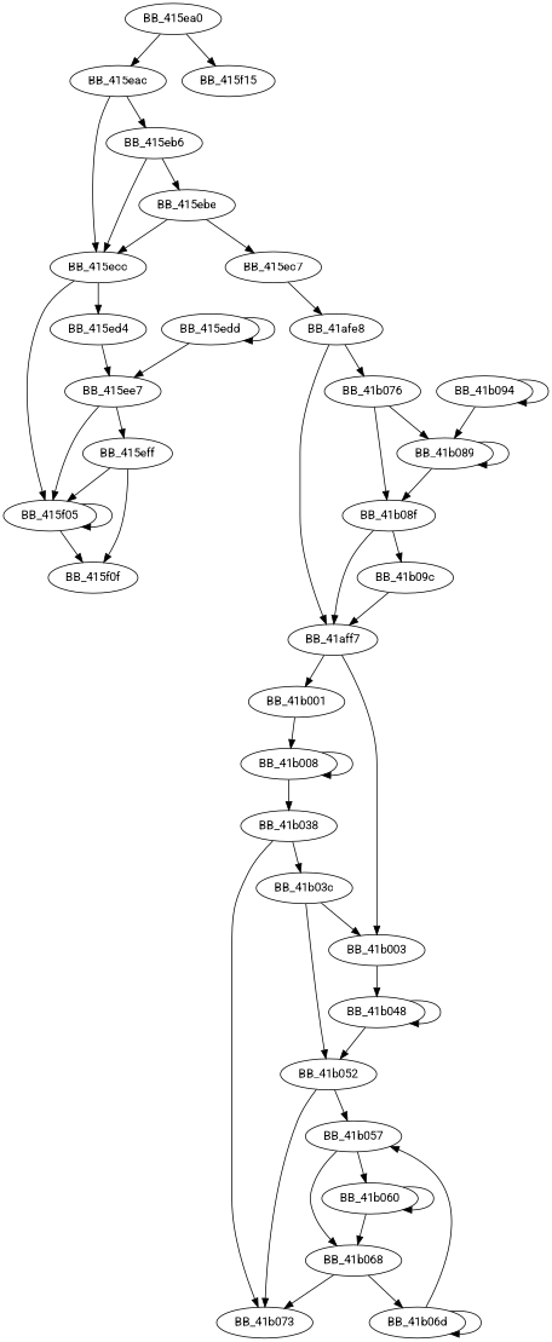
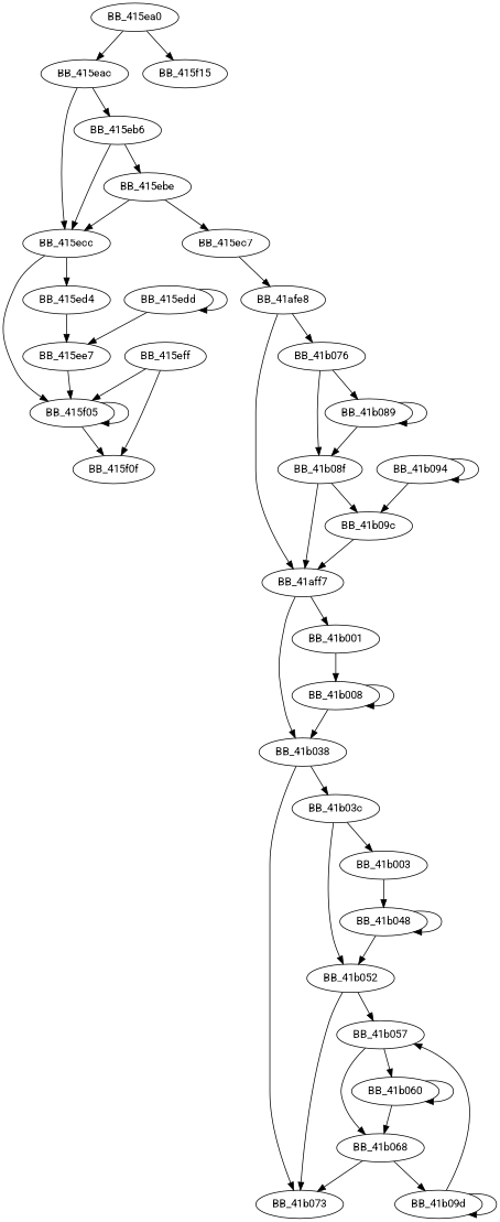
  digraph {
    fontname=Roboto
    node [fontname=Roboto]
    edge [fontname=Roboto]
    BB_415ea0
    BB_415eac
    BB_415f15
    BB_415eb6
    BB_415ecc
    BB_415ebe
    BB_415ed4
    BB_415f05
    BB_415ec7
    BB_415ee7
    BB_415f0f
    BB_41afe8
    BB_41aff7
    BB_41b076
    BB_41b001
    BB_41b038
    BB_41b089
    BB_41b08f
    BB_415eff
    BB_415edd
    BB_41b008
    BB_41b03c
    BB_41b073
    BB_41b09c
    n25 [label=BB_41b003]
    BB_41b052
    BB_41b048
    BB_41b057
    BB_41b060
    BB_41b068
-   BB_41b06d
+   BB_41b06d [label=BB_41b09d]
    BB_41b094
    BB_415ea0 -> BB_415eac
    BB_415ea0 -> BB_415f15
    BB_415eac -> BB_415eb6
    BB_415eac -> BB_415ecc
    BB_415eb6 -> BB_415ecc
    BB_415eb6 -> BB_415ebe
    BB_415ecc -> BB_415ed4
    BB_415ecc -> BB_415f05
    BB_415ebe -> BB_415ecc
    BB_415ebe -> BB_415ec7
    BB_415ed4 -> BB_415ee7
    BB_415f05 -> BB_415f05
    BB_415f05 -> BB_415f0f
    BB_415ec7 -> BB_41afe8
    BB_415ee7 -> BB_415f05
-   BB_415ee7 -> BB_415eff
    BB_41afe8 -> BB_41aff7
    BB_41afe8 -> BB_41b076
    BB_41aff7 -> BB_41b001
-   BB_41aff7 -> n25
+   BB_41aff7 -> BB_41b038
    BB_41b076 -> BB_41b089
    BB_41b076 -> BB_41b08f
    BB_41b001 -> BB_41b008
    BB_41b038 -> BB_41b03c
    BB_41b038 -> BB_41b073
    BB_41b089 -> BB_41b089
    BB_41b089 -> BB_41b08f
    BB_41b08f -> BB_41aff7
    BB_41b08f -> BB_41b09c
    BB_415eff -> BB_415f05
    BB_415eff -> BB_415f0f
    BB_415edd -> BB_415ee7
    BB_415edd -> BB_415edd
    BB_41b008 -> BB_41b038
    BB_41b008 -> BB_41b008
    BB_41b03c -> n25
    BB_41b03c -> BB_41b052
    BB_41b09c -> BB_41aff7
    n25 -> BB_41b048
    BB_41b052 -> BB_41b073
    BB_41b052 -> BB_41b057
    BB_41b048 -> BB_41b052
    BB_41b048 -> BB_41b048
    BB_41b057 -> BB_41b060
    BB_41b057 -> BB_41b068
    BB_41b060 -> BB_41b060
    BB_41b060 -> BB_41b068
    BB_41b068 -> BB_41b073
    BB_41b068 -> BB_41b06d
    BB_41b06d -> BB_41b057
    BB_41b06d -> BB_41b06d
-   BB_41b094 -> BB_41b089
+   BB_41b094 -> BB_41b09c
    BB_41b094 -> BB_41b094
  }
